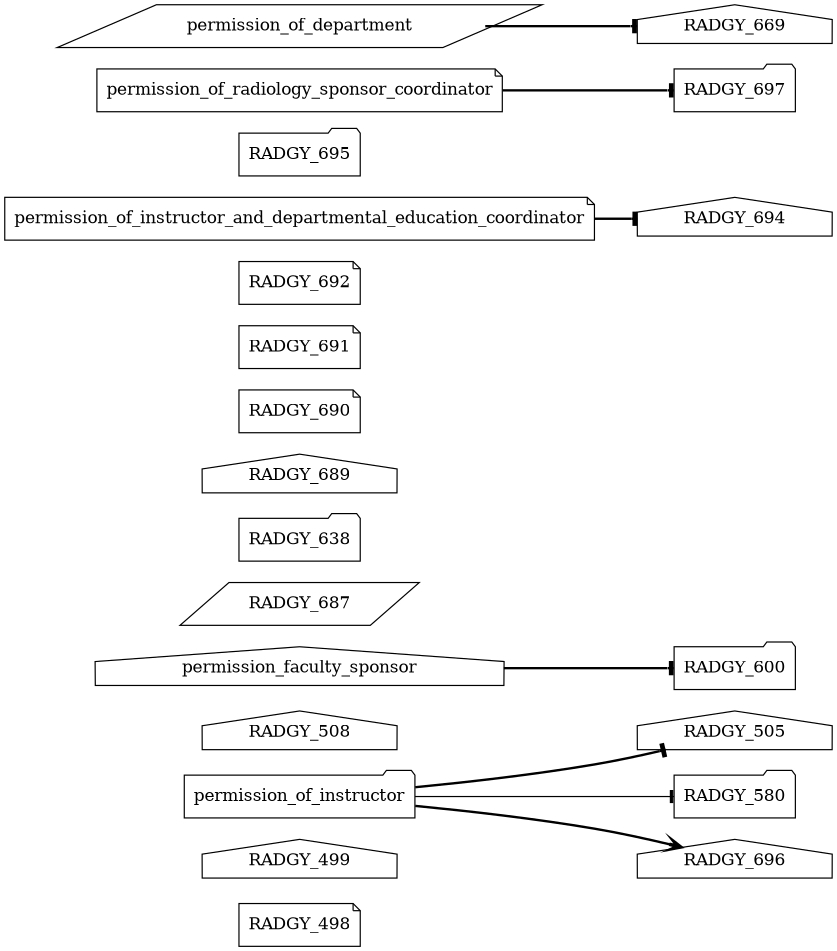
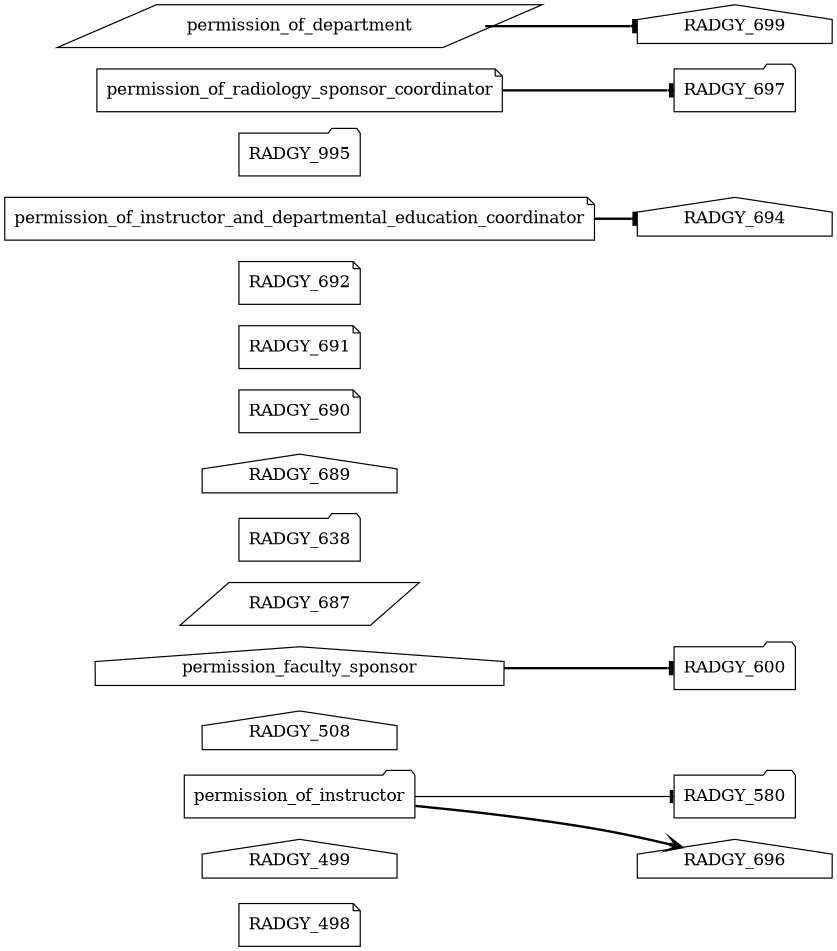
  digraph {
    fontname="DejaVu Serif"
    rankdir=LR
    node [fontname="DejaVu Serif" shape=house]
    edge [arrowhead=tee color=black fontname="DejaVu Serif" style=bold]
    RADGY_498 [shape=note]
    RADGY_499
    permission_of_instructor [shape=folder]
-   RADGY_505
    RADGY_580 [shape=folder]
    RADGY_696
    RADGY_508
    RADGY_600 [shape=folder]
    permission_faculty_sponsor
    RADGY_687 [shape=parallelogram]
    n11 [label=RADGY_638 shape=folder]
    RADGY_689
    RADGY_690 [shape=note]
    RADGY_691 [shape=note]
    RADGY_692 [shape=note]
    permission_of_instructor_and_departmental_education_coordinator [shape=note]
    RADGY_694
-   RADGY_695 [shape=folder]
+   RADGY_695 [shape=folder label=RADGY_995]
    n19 [label=permission_of_radiology_sponsor_coordinator shape=note]
    RADGY_697 [shape=folder]
    permission_of_department [shape=parallelogram]
-   RADGY_699 [label=RADGY_669]
-   permission_of_instructor -> RADGY_505
+   RADGY_699
    permission_of_instructor -> RADGY_580 [style=solid]
    permission_of_instructor -> RADGY_696 [arrowhead=vee]
    permission_faculty_sponsor -> RADGY_600
    permission_of_instructor_and_departmental_education_coordinator -> RADGY_694
    n19 -> RADGY_697
    permission_of_department -> RADGY_699
  }
